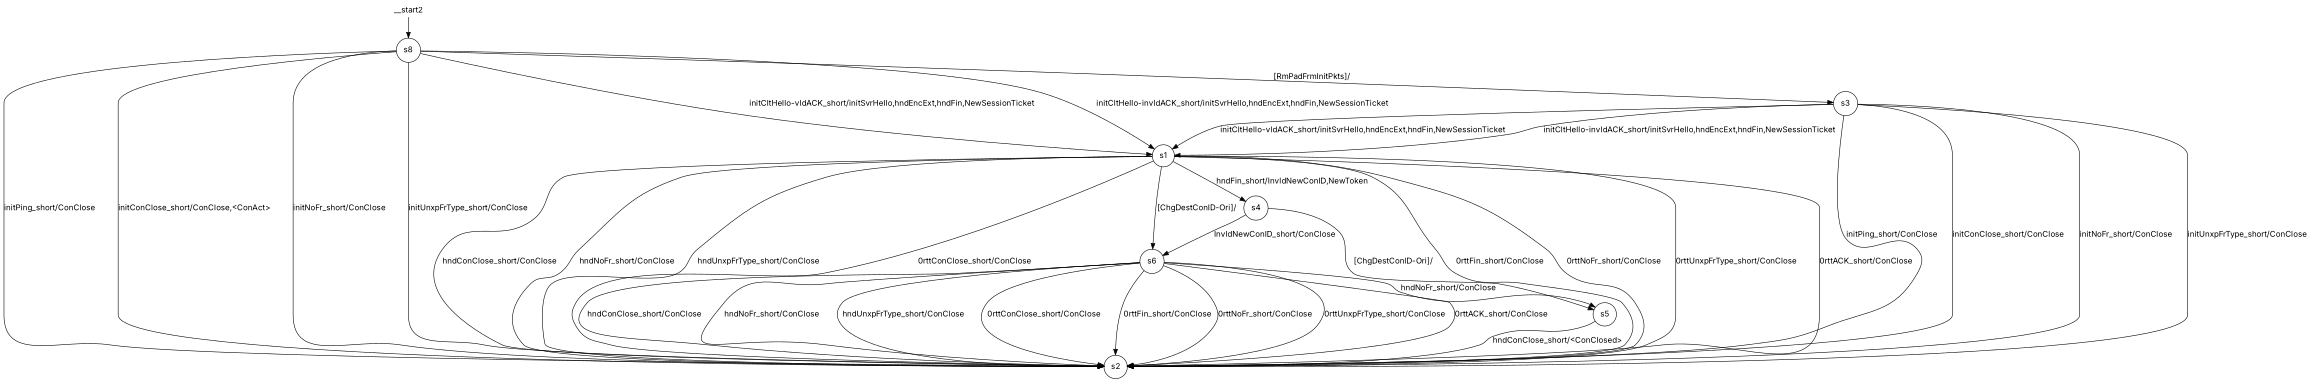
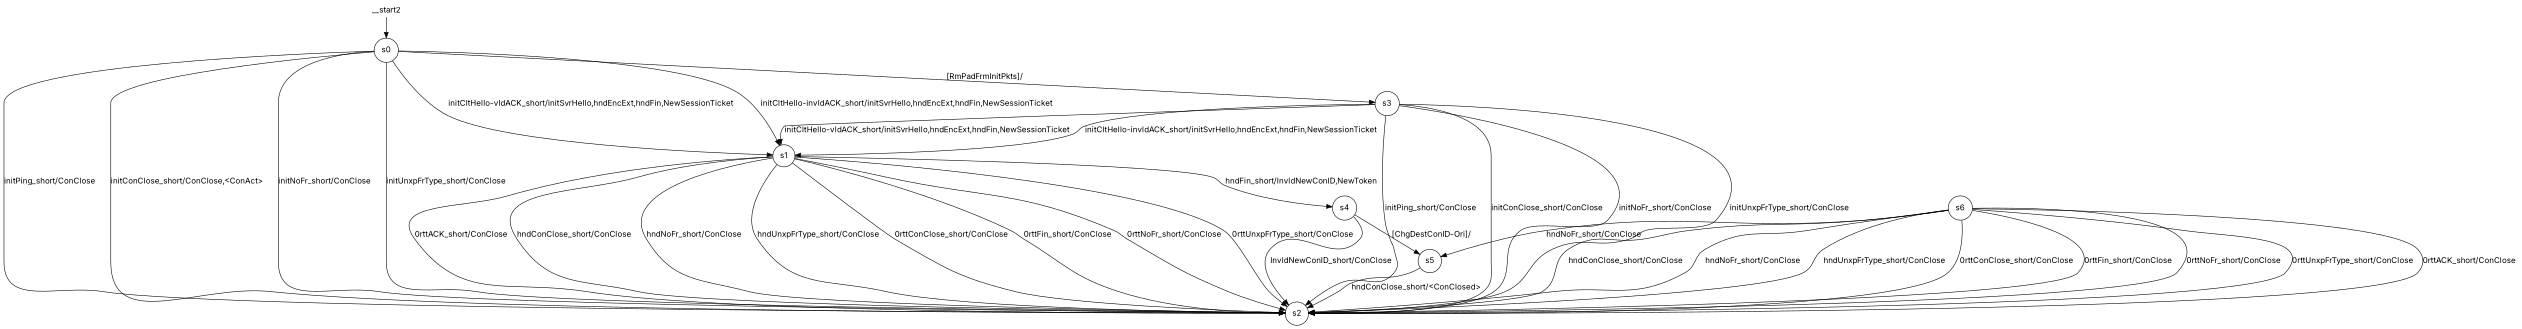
  digraph {
    fontname=Inter
    node [fontname=Inter shape=circle]
    edge [fontname=Inter]
-   n1 [label=s8]
+   n1 [label=s0]
    n2 [label=s1]
    n3 [label=s2]
    n4 [label=s3]
    n5 [label=s4]
    n6 [label=s6]
    n7 [label=s5]
    n8 [height=0 label=__start2 shape=none width=0]
    n1 -> n2 [label="initCltHello-vldACK_short/initSvrHello,hndEncExt,hndFin,NewSessionTicket "]
    n1 -> n2 [label="initCltHello-invldACK_short/initSvrHello,hndEncExt,hndFin,NewSessionTicket "]
    n1 -> n3 [label="initPing_short/ConClose "]
    n1 -> n3 [label="initConClose_short/ConClose,<ConAct> "]
    n1 -> n3 [label="initNoFr_short/ConClose "]
    n1 -> n3 [label="initUnxpFrType_short/ConClose "]
    n1 -> n4 [label="[RmPadFrmInitPkts]/ "]
    n2 -> n3 [label="hndConClose_short/ConClose "]
    n2 -> n3 [label="hndNoFr_short/ConClose "]
    n2 -> n3 [label="hndUnxpFrType_short/ConClose "]
    n2 -> n3 [label="0rttConClose_short/ConClose "]
    n2 -> n3 [label="0rttFin_short/ConClose "]
    n2 -> n3 [label="0rttNoFr_short/ConClose "]
    n2 -> n3 [label="0rttUnxpFrType_short/ConClose "]
    n2 -> n3 [label="0rttACK_short/ConClose "]
    n2 -> n5 [label="hndFin_short/InvldNewConID,NewToken "]
-   n2 -> n6 [label="[ChgDestConID-Ori]/ "]
    n4 -> n2 [label="initCltHello-vldACK_short/initSvrHello,hndEncExt,hndFin,NewSessionTicket "]
    n4 -> n2 [label="initCltHello-invldACK_short/initSvrHello,hndEncExt,hndFin,NewSessionTicket "]
    n4 -> n3 [label="initPing_short/ConClose "]
    n4 -> n3 [label="initConClose_short/ConClose "]
    n4 -> n3 [label="initNoFr_short/ConClose "]
    n4 -> n3 [label="initUnxpFrType_short/ConClose "]
-   n5 -> n6 [label="InvldNewConID_short/ConClose "]
+   n5 -> n3 [label="InvldNewConID_short/ConClose "]
    n5 -> n7 [label="[ChgDestConID-Ori]/ "]
    n6 -> n3 [label="hndConClose_short/ConClose "]
    n6 -> n3 [label="hndNoFr_short/ConClose "]
    n6 -> n3 [label="hndUnxpFrType_short/ConClose "]
    n6 -> n3 [label="0rttConClose_short/ConClose "]
    n6 -> n3 [label="0rttFin_short/ConClose "]
    n6 -> n3 [label="0rttNoFr_short/ConClose "]
    n6 -> n3 [label="0rttUnxpFrType_short/ConClose "]
    n6 -> n3 [label="0rttACK_short/ConClose "]
    n6 -> n7 [label="hndNoFr_short/ConClose "]
    n7 -> n3 [label="hndConClose_short/<ConClosed> "]
    n8 -> n1
  }
